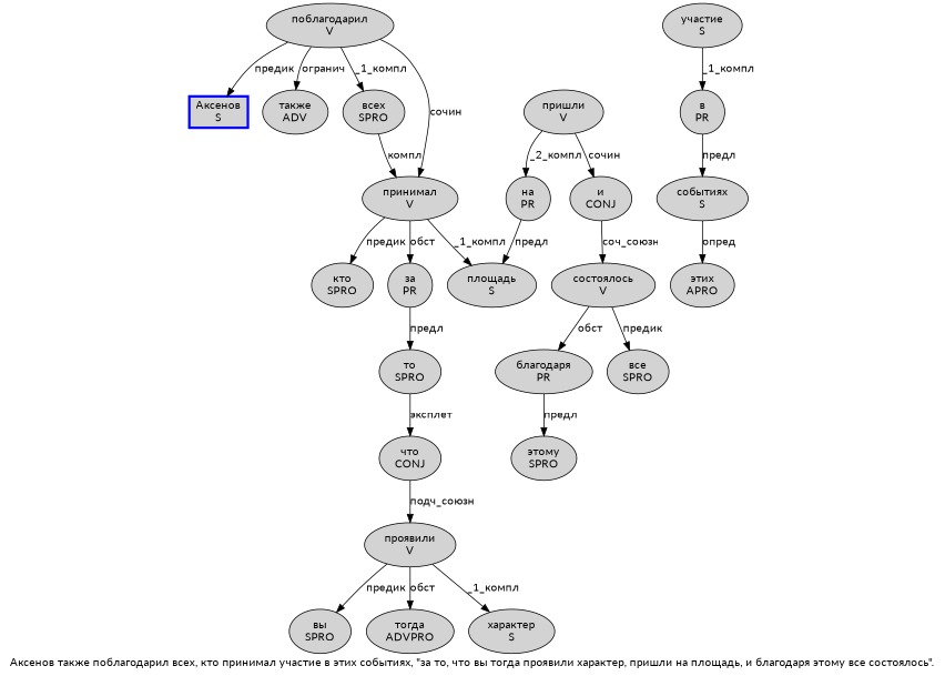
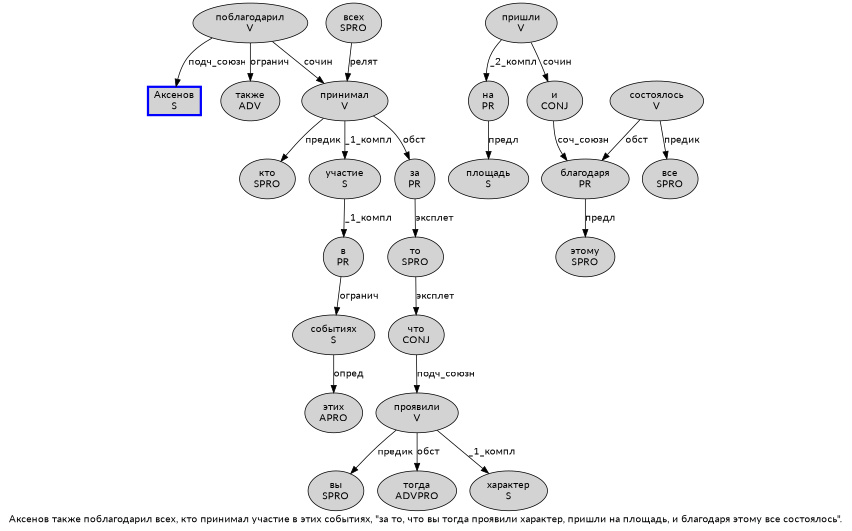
  digraph {
    fontname=Lato
    label="Аксенов также поблагодарил всех, кто принимал участие в этих событиях, \"за то, что вы тогда проявили характер, пришли на площадь, и благодаря этому все состоялось\"."
    node [fillcolor=lightgray fontname=Lato penwidth=1 shape=ellipse style=filled]
    edge [fontname=Lato]
    n1 [color=blue label="Аксенов\nS" penwidth=3 shape=box]
    n2 [label="также\nADV"]
    n3 [label="поблагодарил\nV"]
    n4 [label="всех\nSPRO"]
    n5 [label="принимал\nV"]
    n6 [label="пришли\nV"]
    n7 [label="на\nPR"]
    n8 [label="и\nCONJ"]
    n9 [label="кто\nSPRO"]
    n10 [label="участие\nS"]
    n11 [label="за\nPR"]
    n12 [label="в\nPR"]
    n13 [label="то\nSPRO"]
    n14 [label="событиях\nS"]
    n15 [label="этих\nAPRO"]
    n16 [label="что\nCONJ"]
    n17 [label="проявили\nV"]
    n18 [label="вы\nSPRO"]
    n19 [label="тогда\nADVPRO"]
    n20 [label="характер\nS"]
    n21 [label="площадь\nS"]
    n22 [label="состоялось\nV"]
    n23 [label="благодаря\nPR"]
    n24 [label="все\nSPRO"]
    n25 [label="этому\nSPRO"]
-   n3 -> n1 [label="предик"]
+   n3 -> n1 [label="подч_союзн"]
    n3 -> n2 [label="огранич"]
-   n3 -> n4 [label="_1_компл"]
    n3 -> n5 [label="сочин"]
-   n4 -> n5 [label="компл"]
+   n4 -> n5 [label="релят"]
    n5 -> n9 [label="предик"]
-   n5 -> n21 [label="_1_компл"]
+   n5 -> n10 [label="_1_компл"]
    n5 -> n11 [label="обст"]
    n6 -> n7 [label="_2_компл"]
    n6 -> n8 [label="сочин"]
    n7 -> n21 [label="предл"]
-   n8 -> n22 [label="соч_союзн"]
+   n8 -> n23 [label="соч_союзн"]
    n10 -> n12 [label="_1_компл"]
-   n11 -> n13 [label="предл"]
-   n12 -> n14 [label="предл"]
+   n11 -> n13 [label="эксплет"]
+   n12 -> n14 [label="огранич"]
    n13 -> n16 [label="эксплет"]
    n14 -> n15 [label="опред"]
    n16 -> n17 [label="подч_союзн"]
    n17 -> n18 [label="предик"]
    n17 -> n19 [label="обст"]
    n17 -> n20 [label="_1_компл"]
    n22 -> n23 [label="обст"]
    n22 -> n24 [label="предик"]
    n23 -> n25 [label="предл"]
  }
